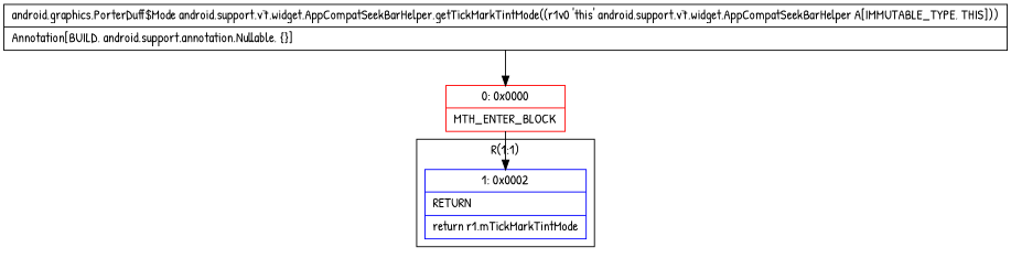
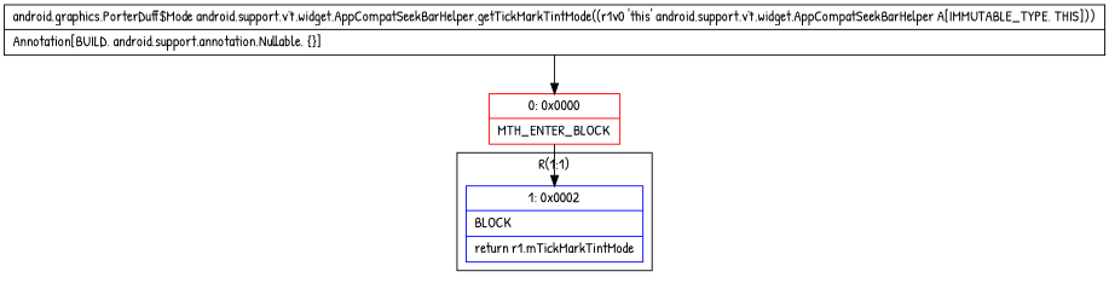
  digraph {
    fontname="Patrick Hand"
    node [shape=record fontname="Patrick Hand"]
    edge [fontname="Patrick Hand"]
-   n1 [color=blue label="{1\:\ 0x0002|RETURN\l|return r1.mTickMarkTintMode\l}"]
+   n1 [color=blue label="{1\:\ 0x0002|BLOCK\l|return r1.mTickMarkTintMode\l}"]
    n2 [color=red label="{0\:\ 0x0000|MTH_ENTER_BLOCK\l}"]
    n3 [label="{android.graphics.PorterDuff$Mode android.support.v7.widget.AppCompatSeekBarHelper.getTickMarkTintMode((r1v0 'this' android.support.v7.widget.AppCompatSeekBarHelper A[IMMUTABLE_TYPE, THIS]))  | Annotation[BUILD, android.support.annotation.Nullable, \{\}]\l}"]
    subgraph cluster_1 {
      label="R(1:1)"
      n1
    }
    n2 -> n1
    n3 -> n2
  }
